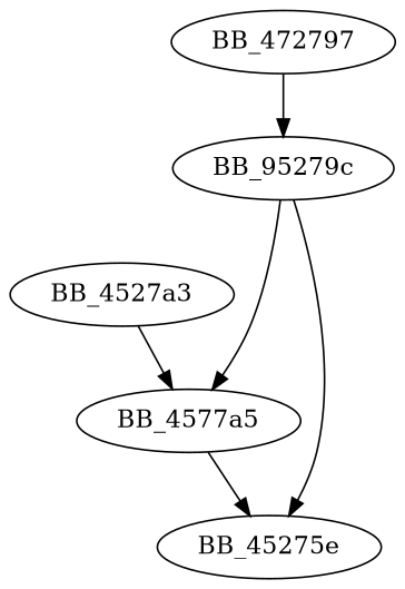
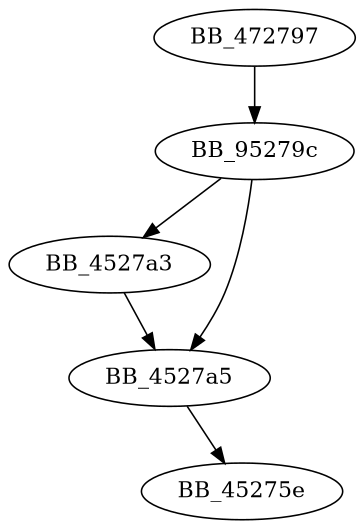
  digraph {
    n1 [label=BB_472797]
    n2 [label=BB_95279c]
    BB_4527a3
-   BB_4527a5 [label=BB_4577a5]
+   BB_4527a5
    BB_45275e
    n1 -> n2
-   n2 -> BB_45275e
+   n2 -> BB_4527a3
    n2 -> BB_4527a5
    BB_4527a3 -> BB_4527a5
    BB_4527a5 -> BB_45275e
  }
